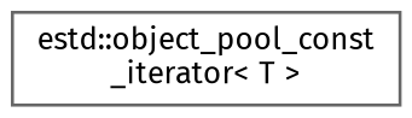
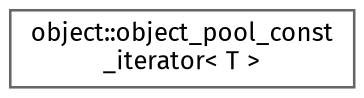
  digraph {
    rankdir=LR
    fontname="Fira Sans"
-   n1 [color=grey40 fillcolor=white fontname="Fira Sans" fontsize=10 height=0.2 label="estd::object_pool_const\l_iterator\< T \>" shape=box style=filled width=0.4]
+   n1 [color=grey40 fillcolor=white fontname="Fira Sans" fontsize=10 height=0.2 label="object::object_pool_const\l_iterator\< T \>" shape=box style=filled width=0.4]
  }
